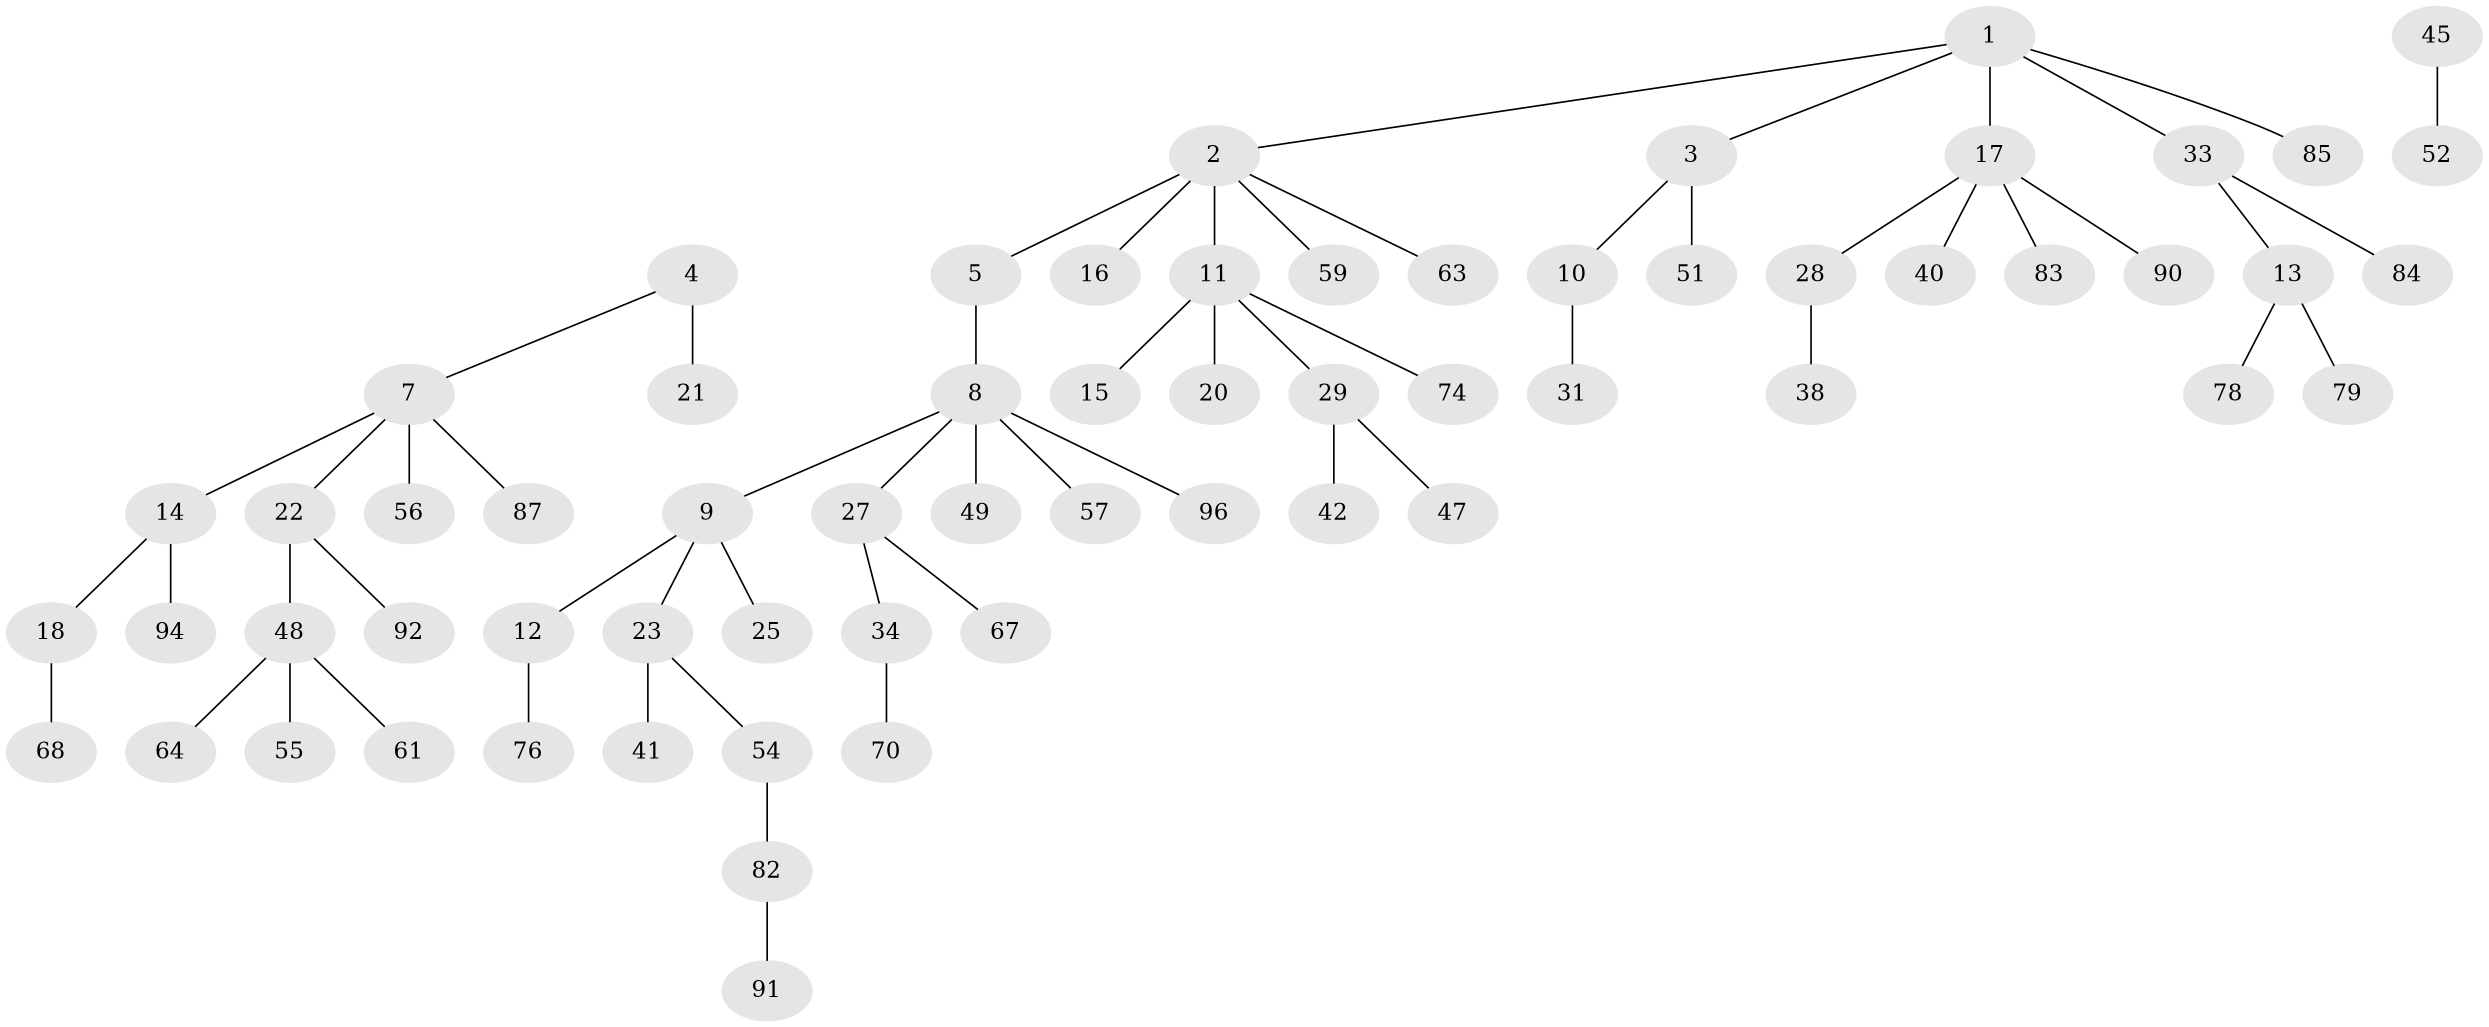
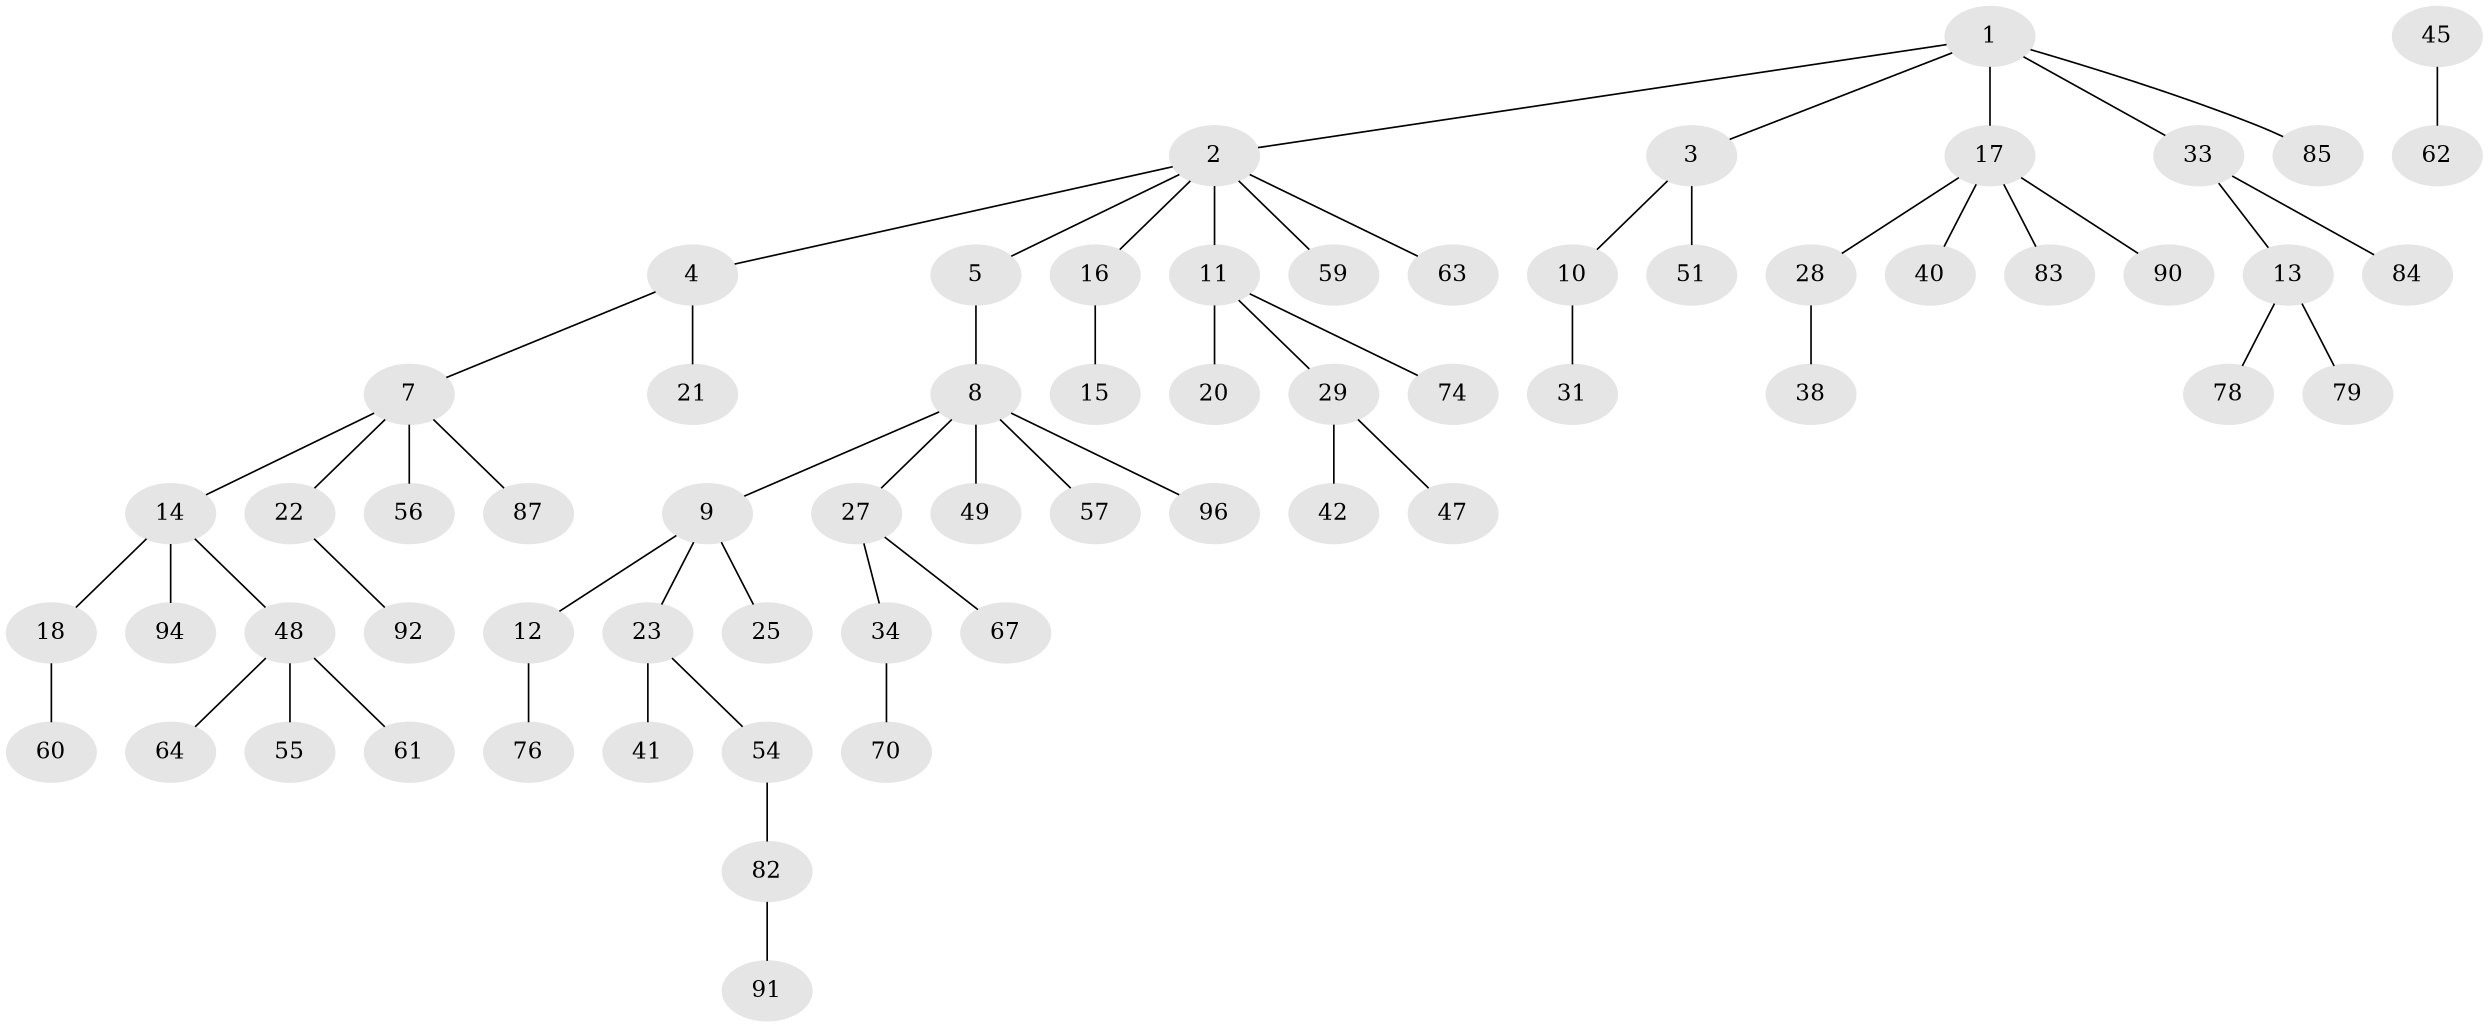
  graph {
    node [color=gray90 style=filled]
    1 [super="+30"]
    2 [super="+44"]
    3 [super="+6"]
    17 [super="+71"]
    33 [super="+36"]
    85
    4 [super="+61"]
    5 [super="+19"]
    11 [super="+16"]
    n10 [label=16]
    59
    63
    10
    51
    13 [super="+93"]
    78
    79
    28 [super="+39"]
    40
    83
    90
    84
    7 [super="+50"]
    21 [super="+56"]
    8 [super="+26"]
    15 [super="+69"]
    20
    29 [super="+35"]
    74
    31 [super="+89"]
    14 [super="+43"]
    22 [super="+34"]
    n33 [label=56]
    87
    9 [super="+67"]
    27 [super="+62"]
    49
    57
    96
    18 [super="+53"]
    48
    94 [super="+95"]
    92
    12 [super="+32"]
    23 [super="+24"]
    25 [super="+66"]
    n47 [label=34]
    n48 [label=67 super="+81"]
    76
    41
    54 [super="+72"]
    42
    47
-   60 [super="+73" label=68]
-   52 [super="+75"]
+   60 [super="+73"]
+   52 [super="+75" label=62]
    45
    64
    55 [super="+58"]
    n59 [label=61 super="+70"]
    38 [super="+80"]
    82 [super="+88"]
    n62 [label=70]
    91
    1 -- 2
    1 -- 3
    1 -- 17
    1 -- 33
    1 -- 85
+   2 -- 4
    2 -- 5
    2 -- 11
    2 -- n10
    2 -- 59
    2 -- 63
    3 -- 10
    3 -- 51
    17 -- 28
    17 -- 40
    17 -- 83
    17 -- 90
    33 -- 13
    33 -- 84
    4 -- 7
    4 -- 21
    5 -- 8
-   11 -- 15
+   n10 -- 15
    11 -- 20
    11 -- 29
    11 -- 74
    10 -- 31
    13 -- 78
    13 -- 79
    28 -- 38
    7 -- 14
    7 -- 22
    7 -- n33
    7 -- 87
    8 -- 9
    8 -- 27
    8 -- 49
    8 -- 57
    8 -- 96
    29 -- 42
    29 -- 47
    14 -- 18
-   22 -- 48
+   14 -- 48
    14 -- 94
    22 -- 92
    9 -- 12
    9 -- 23
    9 -- 25
    27 -- n47
    27 -- n48
    18 -- 60
    48 -- 64
    48 -- 55
    48 -- n59
    12 -- 76
    23 -- 41
    23 -- 54
    n47 -- n62
    54 -- 82
    45 -- 52
    82 -- 91
  }
